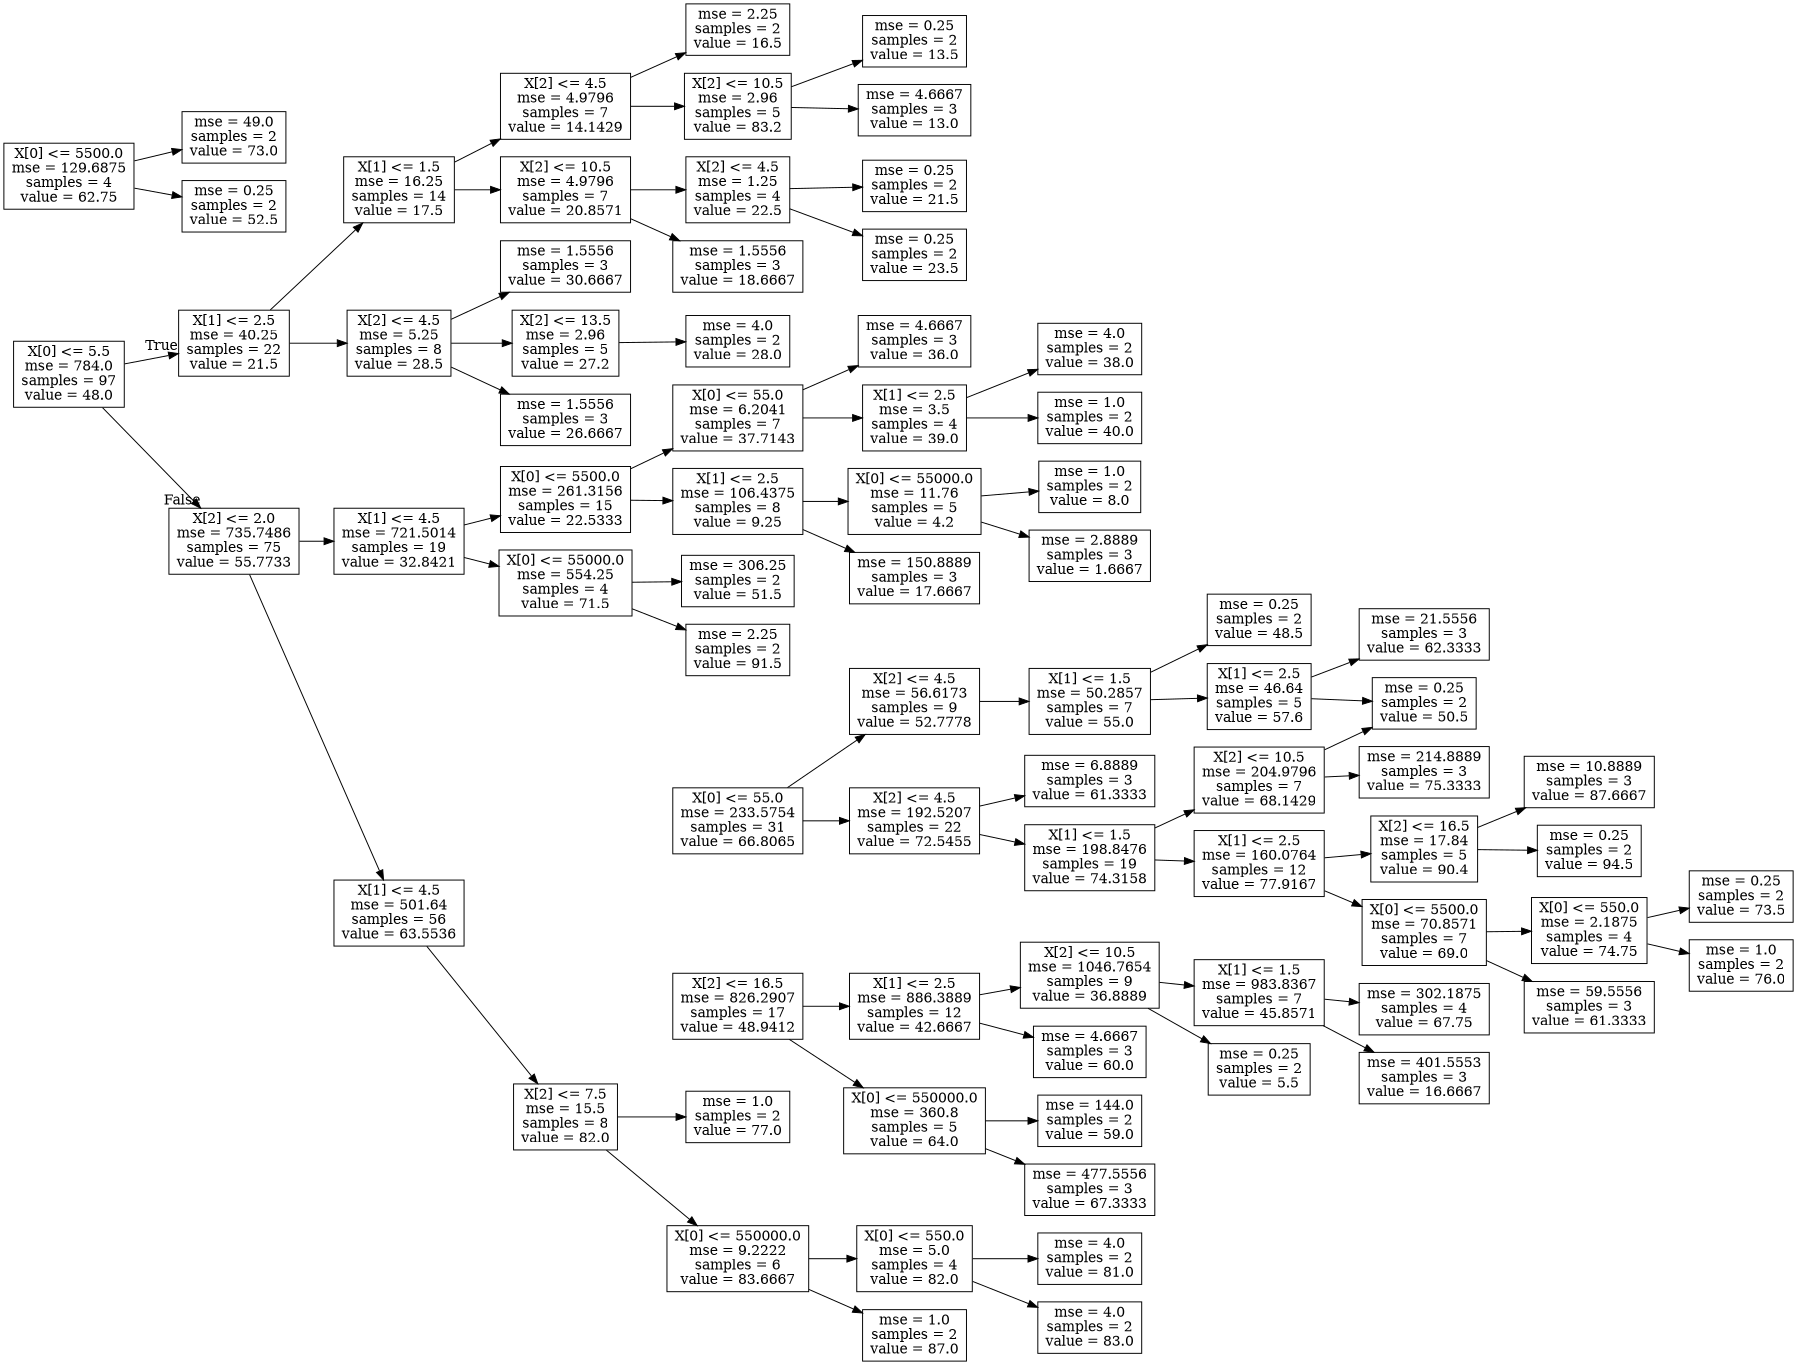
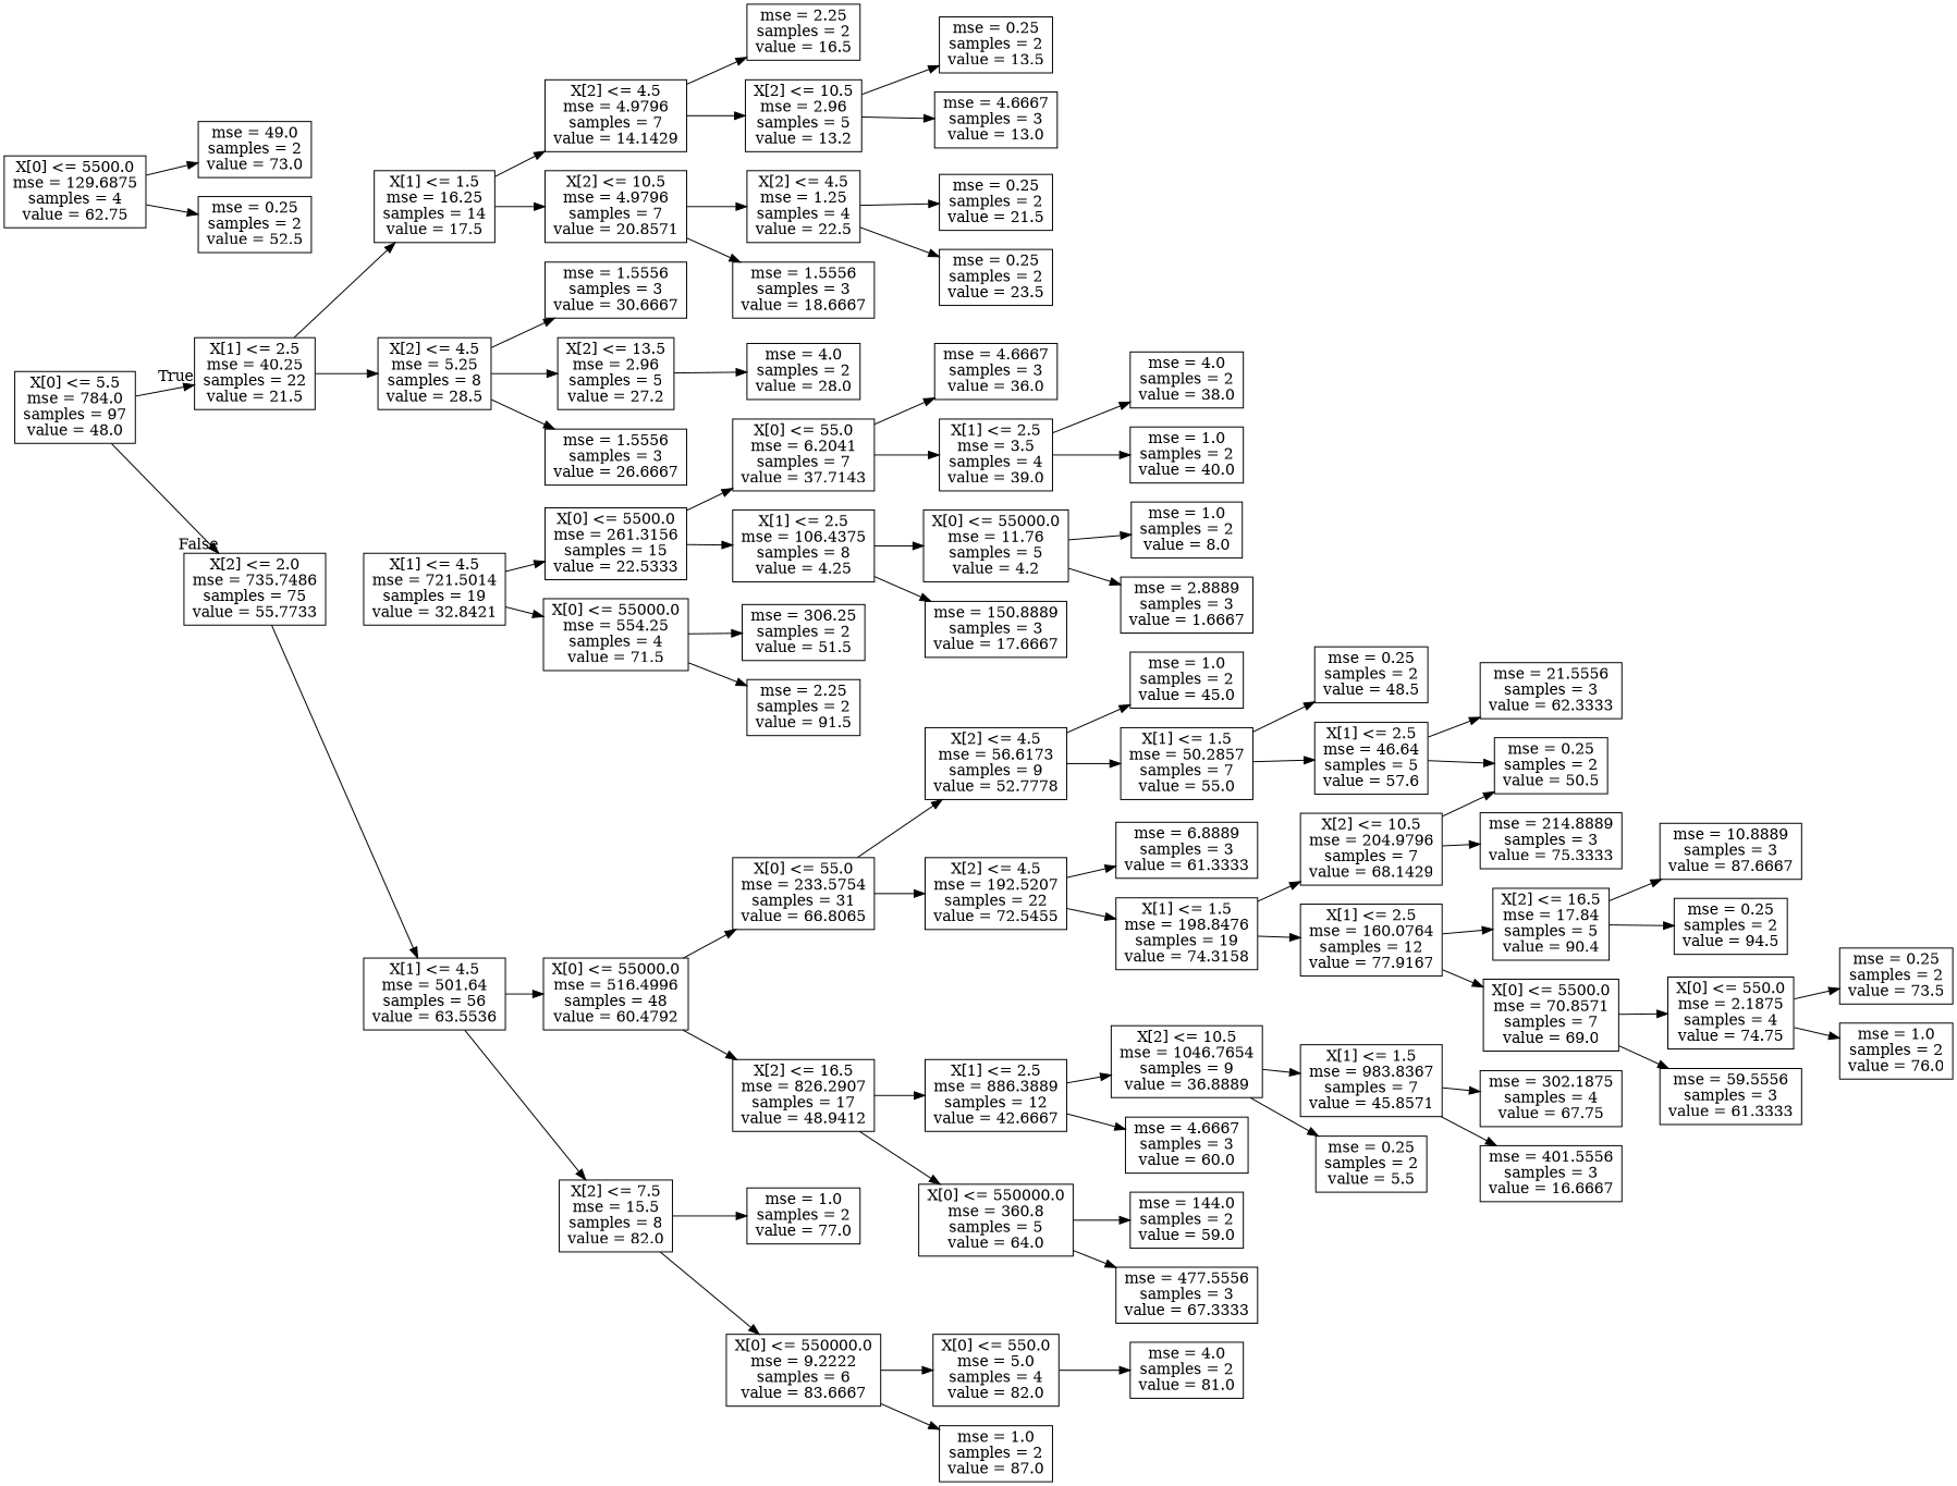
  digraph {
    rankdir=LR
    node [shape=box]
    n1 [label="X[0] <= 5.5\nmse = 784.0\nsamples = 97\nvalue = 48.0"]
    n2 [label="X[1] <= 2.5\nmse = 40.25\nsamples = 22\nvalue = 21.5"]
    n3 [label="X[2] <= 2.0\nmse = 735.7486\nsamples = 75\nvalue = 55.7733"]
    n4 [label="X[1] <= 1.5\nmse = 16.25\nsamples = 14\nvalue = 17.5"]
    n5 [label="X[2] <= 4.5\nmse = 5.25\nsamples = 8\nvalue = 28.5"]
    n6 [label="X[1] <= 4.5\nmse = 721.5014\nsamples = 19\nvalue = 32.8421"]
    n7 [label="X[1] <= 4.5\nmse = 501.64\nsamples = 56\nvalue = 63.5536"]
    n8 [label="X[2] <= 4.5\nmse = 4.9796\nsamples = 7\nvalue = 14.1429"]
    n9 [label="X[2] <= 10.5\nmse = 4.9796\nsamples = 7\nvalue = 20.8571"]
    n10 [label="mse = 1.5556\nsamples = 3\nvalue = 30.6667"]
    n11 [label="X[2] <= 13.5\nmse = 2.96\nsamples = 5\nvalue = 27.2"]
    n12 [label="mse = 1.5556\nsamples = 3\nvalue = 26.6667"]
    n13 [label="mse = 2.25\nsamples = 2\nvalue = 16.5"]
-   n14 [label="X[2] <= 10.5\nmse = 2.96\nsamples = 5\nvalue = 83.2"]
+   n14 [label="X[2] <= 10.5\nmse = 2.96\nsamples = 5\nvalue = 13.2"]
    n15 [label="X[2] <= 4.5\nmse = 1.25\nsamples = 4\nvalue = 22.5"]
    n16 [label="mse = 1.5556\nsamples = 3\nvalue = 18.6667"]
    n17 [label="mse = 0.25\nsamples = 2\nvalue = 13.5"]
    n18 [label="mse = 4.6667\nsamples = 3\nvalue = 13.0"]
    n19 [label="mse = 0.25\nsamples = 2\nvalue = 21.5"]
    n20 [label="mse = 0.25\nsamples = 2\nvalue = 23.5"]
    n21 [label="mse = 4.0\nsamples = 2\nvalue = 28.0"]
    n22 [label="X[0] <= 5500.0\nmse = 261.3156\nsamples = 15\nvalue = 22.5333"]
    n23 [label="X[0] <= 55000.0\nmse = 554.25\nsamples = 4\nvalue = 71.5"]
+   n24 [label="X[0] <= 55000.0\nmse = 516.4996\nsamples = 48\nvalue = 60.4792"]
    n25 [label="X[2] <= 7.5\nmse = 15.5\nsamples = 8\nvalue = 82.0"]
    n26 [label="X[0] <= 55.0\nmse = 6.2041\nsamples = 7\nvalue = 37.7143"]
-   n27 [label="X[1] <= 2.5\nmse = 106.4375\nsamples = 8\nvalue = 9.25"]
+   n27 [label="X[1] <= 2.5\nmse = 106.4375\nsamples = 8\nvalue = 4.25"]
    n28 [label="mse = 306.25\nsamples = 2\nvalue = 51.5"]
    n29 [label="mse = 2.25\nsamples = 2\nvalue = 91.5"]
    n30 [label="mse = 4.6667\nsamples = 3\nvalue = 36.0"]
    n31 [label="X[1] <= 2.5\nmse = 3.5\nsamples = 4\nvalue = 39.0"]
    n32 [label="X[0] <= 55000.0\nmse = 11.76\nsamples = 5\nvalue = 4.2"]
    n33 [label="mse = 150.8889\nsamples = 3\nvalue = 17.6667"]
    n34 [label="mse = 4.0\nsamples = 2\nvalue = 38.0"]
    n35 [label="mse = 1.0\nsamples = 2\nvalue = 40.0"]
    n36 [label="mse = 1.0\nsamples = 2\nvalue = 8.0"]
    n37 [label="mse = 2.8889\nsamples = 3\nvalue = 1.6667"]
    n38 [label="X[0] <= 55.0\nmse = 233.5754\nsamples = 31\nvalue = 66.8065"]
    n39 [label="X[2] <= 16.5\nmse = 826.2907\nsamples = 17\nvalue = 48.9412"]
    n40 [label="mse = 1.0\nsamples = 2\nvalue = 77.0"]
    n41 [label="X[0] <= 550000.0\nmse = 9.2222\nsamples = 6\nvalue = 83.6667"]
    n42 [label="X[2] <= 4.5\nmse = 56.6173\nsamples = 9\nvalue = 52.7778"]
    n43 [label="X[2] <= 4.5\nmse = 192.5207\nsamples = 22\nvalue = 72.5455"]
    n44 [label="X[1] <= 2.5\nmse = 886.3889\nsamples = 12\nvalue = 42.6667"]
    n45 [label="X[0] <= 550000.0\nmse = 360.8\nsamples = 5\nvalue = 64.0"]
+   n46 [label="mse = 1.0\nsamples = 2\nvalue = 45.0"]
    n47 [label="X[1] <= 1.5\nmse = 50.2857\nsamples = 7\nvalue = 55.0"]
    n48 [label="mse = 6.8889\nsamples = 3\nvalue = 61.3333"]
    n49 [label="X[1] <= 1.5\nmse = 198.8476\nsamples = 19\nvalue = 74.3158"]
    n50 [label="mse = 0.25\nsamples = 2\nvalue = 48.5"]
    n51 [label="X[1] <= 2.5\nmse = 46.64\nsamples = 5\nvalue = 57.6"]
    n52 [label="mse = 21.5556\nsamples = 3\nvalue = 62.3333"]
    n53 [label="mse = 0.25\nsamples = 2\nvalue = 50.5"]
    n54 [label="X[2] <= 10.5\nmse = 204.9796\nsamples = 7\nvalue = 68.1429"]
    n55 [label="X[1] <= 2.5\nmse = 160.0764\nsamples = 12\nvalue = 77.9167"]
    n56 [label="mse = 214.8889\nsamples = 3\nvalue = 75.3333"]
    n57 [label="X[2] <= 16.5\nmse = 17.84\nsamples = 5\nvalue = 90.4"]
    n58 [label="X[0] <= 5500.0\nmse = 70.8571\nsamples = 7\nvalue = 69.0"]
    n59 [label="X[0] <= 5500.0\nmse = 129.6875\nsamples = 4\nvalue = 62.75"]
    n60 [label="mse = 49.0\nsamples = 2\nvalue = 73.0"]
    n61 [label="mse = 0.25\nsamples = 2\nvalue = 52.5"]
    n62 [label="mse = 10.8889\nsamples = 3\nvalue = 87.6667"]
    n63 [label="mse = 0.25\nsamples = 2\nvalue = 94.5"]
    n64 [label="X[0] <= 550.0\nmse = 2.1875\nsamples = 4\nvalue = 74.75"]
    n65 [label="mse = 59.5556\nsamples = 3\nvalue = 61.3333"]
    n66 [label="mse = 0.25\nsamples = 2\nvalue = 73.5"]
    n67 [label="mse = 1.0\nsamples = 2\nvalue = 76.0"]
    n68 [label="X[2] <= 10.5\nmse = 1046.7654\nsamples = 9\nvalue = 36.8889"]
    n69 [label="mse = 4.6667\nsamples = 3\nvalue = 60.0"]
    n70 [label="mse = 144.0\nsamples = 2\nvalue = 59.0"]
    n71 [label="mse = 477.5556\nsamples = 3\nvalue = 67.3333"]
    n72 [label="X[1] <= 1.5\nmse = 983.8367\nsamples = 7\nvalue = 45.8571"]
    n73 [label="mse = 0.25\nsamples = 2\nvalue = 5.5"]
    n74 [label="mse = 302.1875\nsamples = 4\nvalue = 67.75"]
-   n75 [label="mse = 401.5553\nsamples = 3\nvalue = 16.6667"]
+   n75 [label="mse = 401.5556\nsamples = 3\nvalue = 16.6667"]
    n76 [label="X[0] <= 550.0\nmse = 5.0\nsamples = 4\nvalue = 82.0"]
    n77 [label="mse = 1.0\nsamples = 2\nvalue = 87.0"]
    n78 [label="mse = 4.0\nsamples = 2\nvalue = 81.0"]
-   n79 [label="mse = 4.0\nsamples = 2\nvalue = 83.0"]
    n1 -> n2 [headlabel=True labelangle=45 labeldistance=2.5]
    n1 -> n3 [headlabel=False labelangle=-45 labeldistance=2.5]
    n2 -> n4
    n2 -> n5
-   n3 -> n6
    n3 -> n7
    n4 -> n8
    n4 -> n9
    n5 -> n10
    n5 -> n11
    n5 -> n12
    n6 -> n22
    n6 -> n23
+   n7 -> n24
    n7 -> n25
    n8 -> n13
    n8 -> n14
    n9 -> n15
    n9 -> n16
    n11 -> n21
    n14 -> n17
    n14 -> n18
    n15 -> n19
    n15 -> n20
    n22 -> n26
    n22 -> n27
    n23 -> n28
    n23 -> n29
+   n24 -> n38
+   n24 -> n39
    n25 -> n40
    n25 -> n41
    n26 -> n30
    n26 -> n31
    n27 -> n32
    n27 -> n33
    n31 -> n34
    n31 -> n35
    n32 -> n36
    n32 -> n37
    n38 -> n42
    n38 -> n43
    n39 -> n44
    n39 -> n45
    n41 -> n76
    n41 -> n77
+   n42 -> n46
    n42 -> n47
    n43 -> n48
    n43 -> n49
    n44 -> n68
    n44 -> n69
    n45 -> n70
    n45 -> n71
    n47 -> n50
    n47 -> n51
    n49 -> n54
    n49 -> n55
    n51 -> n52
    n51 -> n53
    n54 -> n53
    n54 -> n56
    n55 -> n57
    n55 -> n58
    n57 -> n62
    n57 -> n63
    n58 -> n64
    n58 -> n65
    n59 -> n60
    n59 -> n61
    n64 -> n66
    n64 -> n67
    n68 -> n72
    n68 -> n73
    n72 -> n74
    n72 -> n75
    n76 -> n78
-   n76 -> n79
  }
